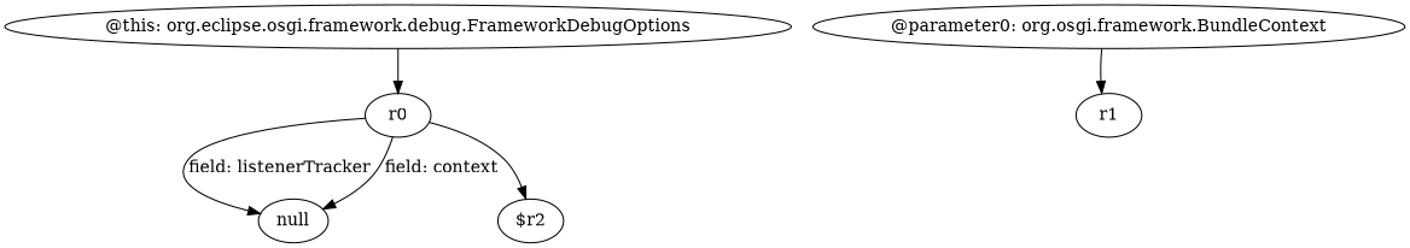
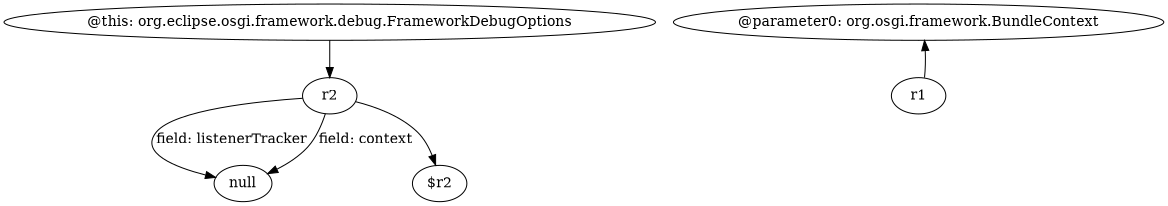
  digraph {
-   n1 [label=r0]
+   n1 [label=r2]
    n2 [label=null]
    n3 [label="$r2"]
    n4 [label="@this: org.eclipse.osgi.framework.debug.FrameworkDebugOptions"]
    n5 [label="@parameter0: org.osgi.framework.BundleContext"]
    n6 [label=r1]
    n1 -> n2 [label="field: listenerTracker"]
    n1 -> n2 [label="field: context"]
    n1 -> n3
    n4 -> n1
-   n5 -> n6
+   n6 -> n5
  }
